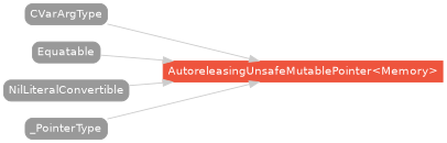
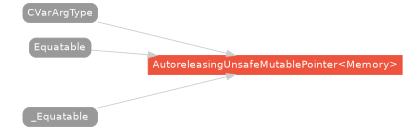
  strict digraph {
    rankdir=LR
    node [color="#999999" fillcolor="#999999" fontcolor=white fontname=Helvetica fontsize=12 margin="0.07,0.05" shape=box style="filled,rounded"]
    edge [color="#cccccc"]
    "AutoreleasingUnsafeMutablePointer<Memory>" [color="#ee543d" fillcolor="#ee543d" height=0.3 style=filled]
    CVarArgType [height=0.3]
    Equatable [height=0.3]
-   NilLiteralConvertible [height=0.3]
-   _PointerType [height=0.3]
+   _PointerType [height=0.3 label=_Equatable]
    subgraph sub_1 {
      rank=max
      "AutoreleasingUnsafeMutablePointer<Memory>"
    }
    CVarArgType -> "AutoreleasingUnsafeMutablePointer<Memory>"
    Equatable -> "AutoreleasingUnsafeMutablePointer<Memory>"
-   NilLiteralConvertible -> "AutoreleasingUnsafeMutablePointer<Memory>"
    _PointerType -> "AutoreleasingUnsafeMutablePointer<Memory>"
  }
